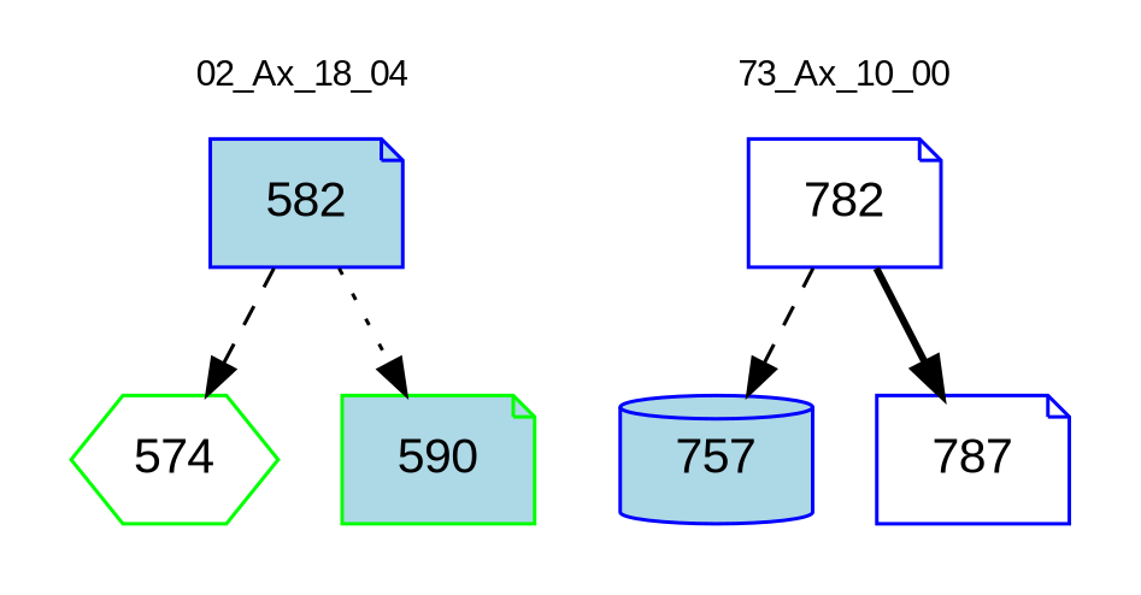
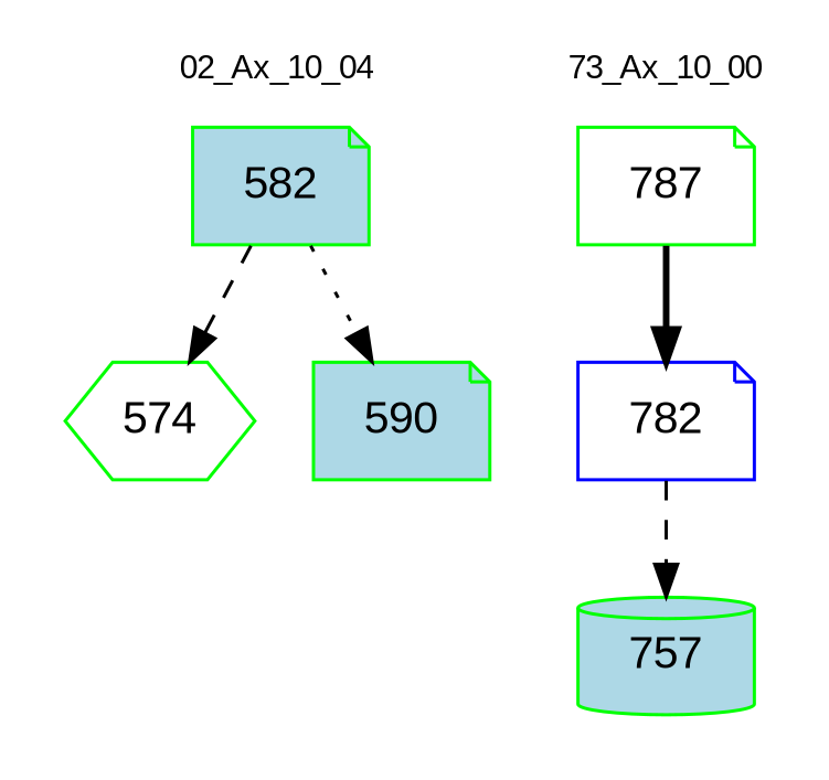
  digraph {
    fontname="Liberation Sans"
    node [color=blue fillcolor=lightblue fontname="Liberation Sans" shape=note style=filled]
    edge [color=black fontname="Liberation Sans" style=dashed]
-   n1 [label=582]
+   n1 [color=green label=582]
    n2 [color=green fillcolor=white label=574 shape=hexagon]
    n3 [color=green label=590]
    n4 [fillcolor=white label=782]
-   n5 [label=757 shape=cylinder]
-   n6 [fillcolor=white label=787]
+   n5 [color=green label=757 shape=cylinder]
+   n6 [color=green fillcolor=white label=787]
    subgraph cluster_1 {
      color=white
      fontsize=10
-     label="02_Ax_18_04"
+     label="02_Ax_10_04"
      n1
      n2
      n3
    }
    subgraph cluster_2 {
      color=white
      fontsize=10
      label="73_Ax_10_00"
      n4
      n5
      n6
    }
    n1 -> n2
    n1 -> n3 [style=dotted]
    n4 -> n5
-   n4 -> n6 [style=bold]
+   n6 -> n4 [style=bold]
  }
